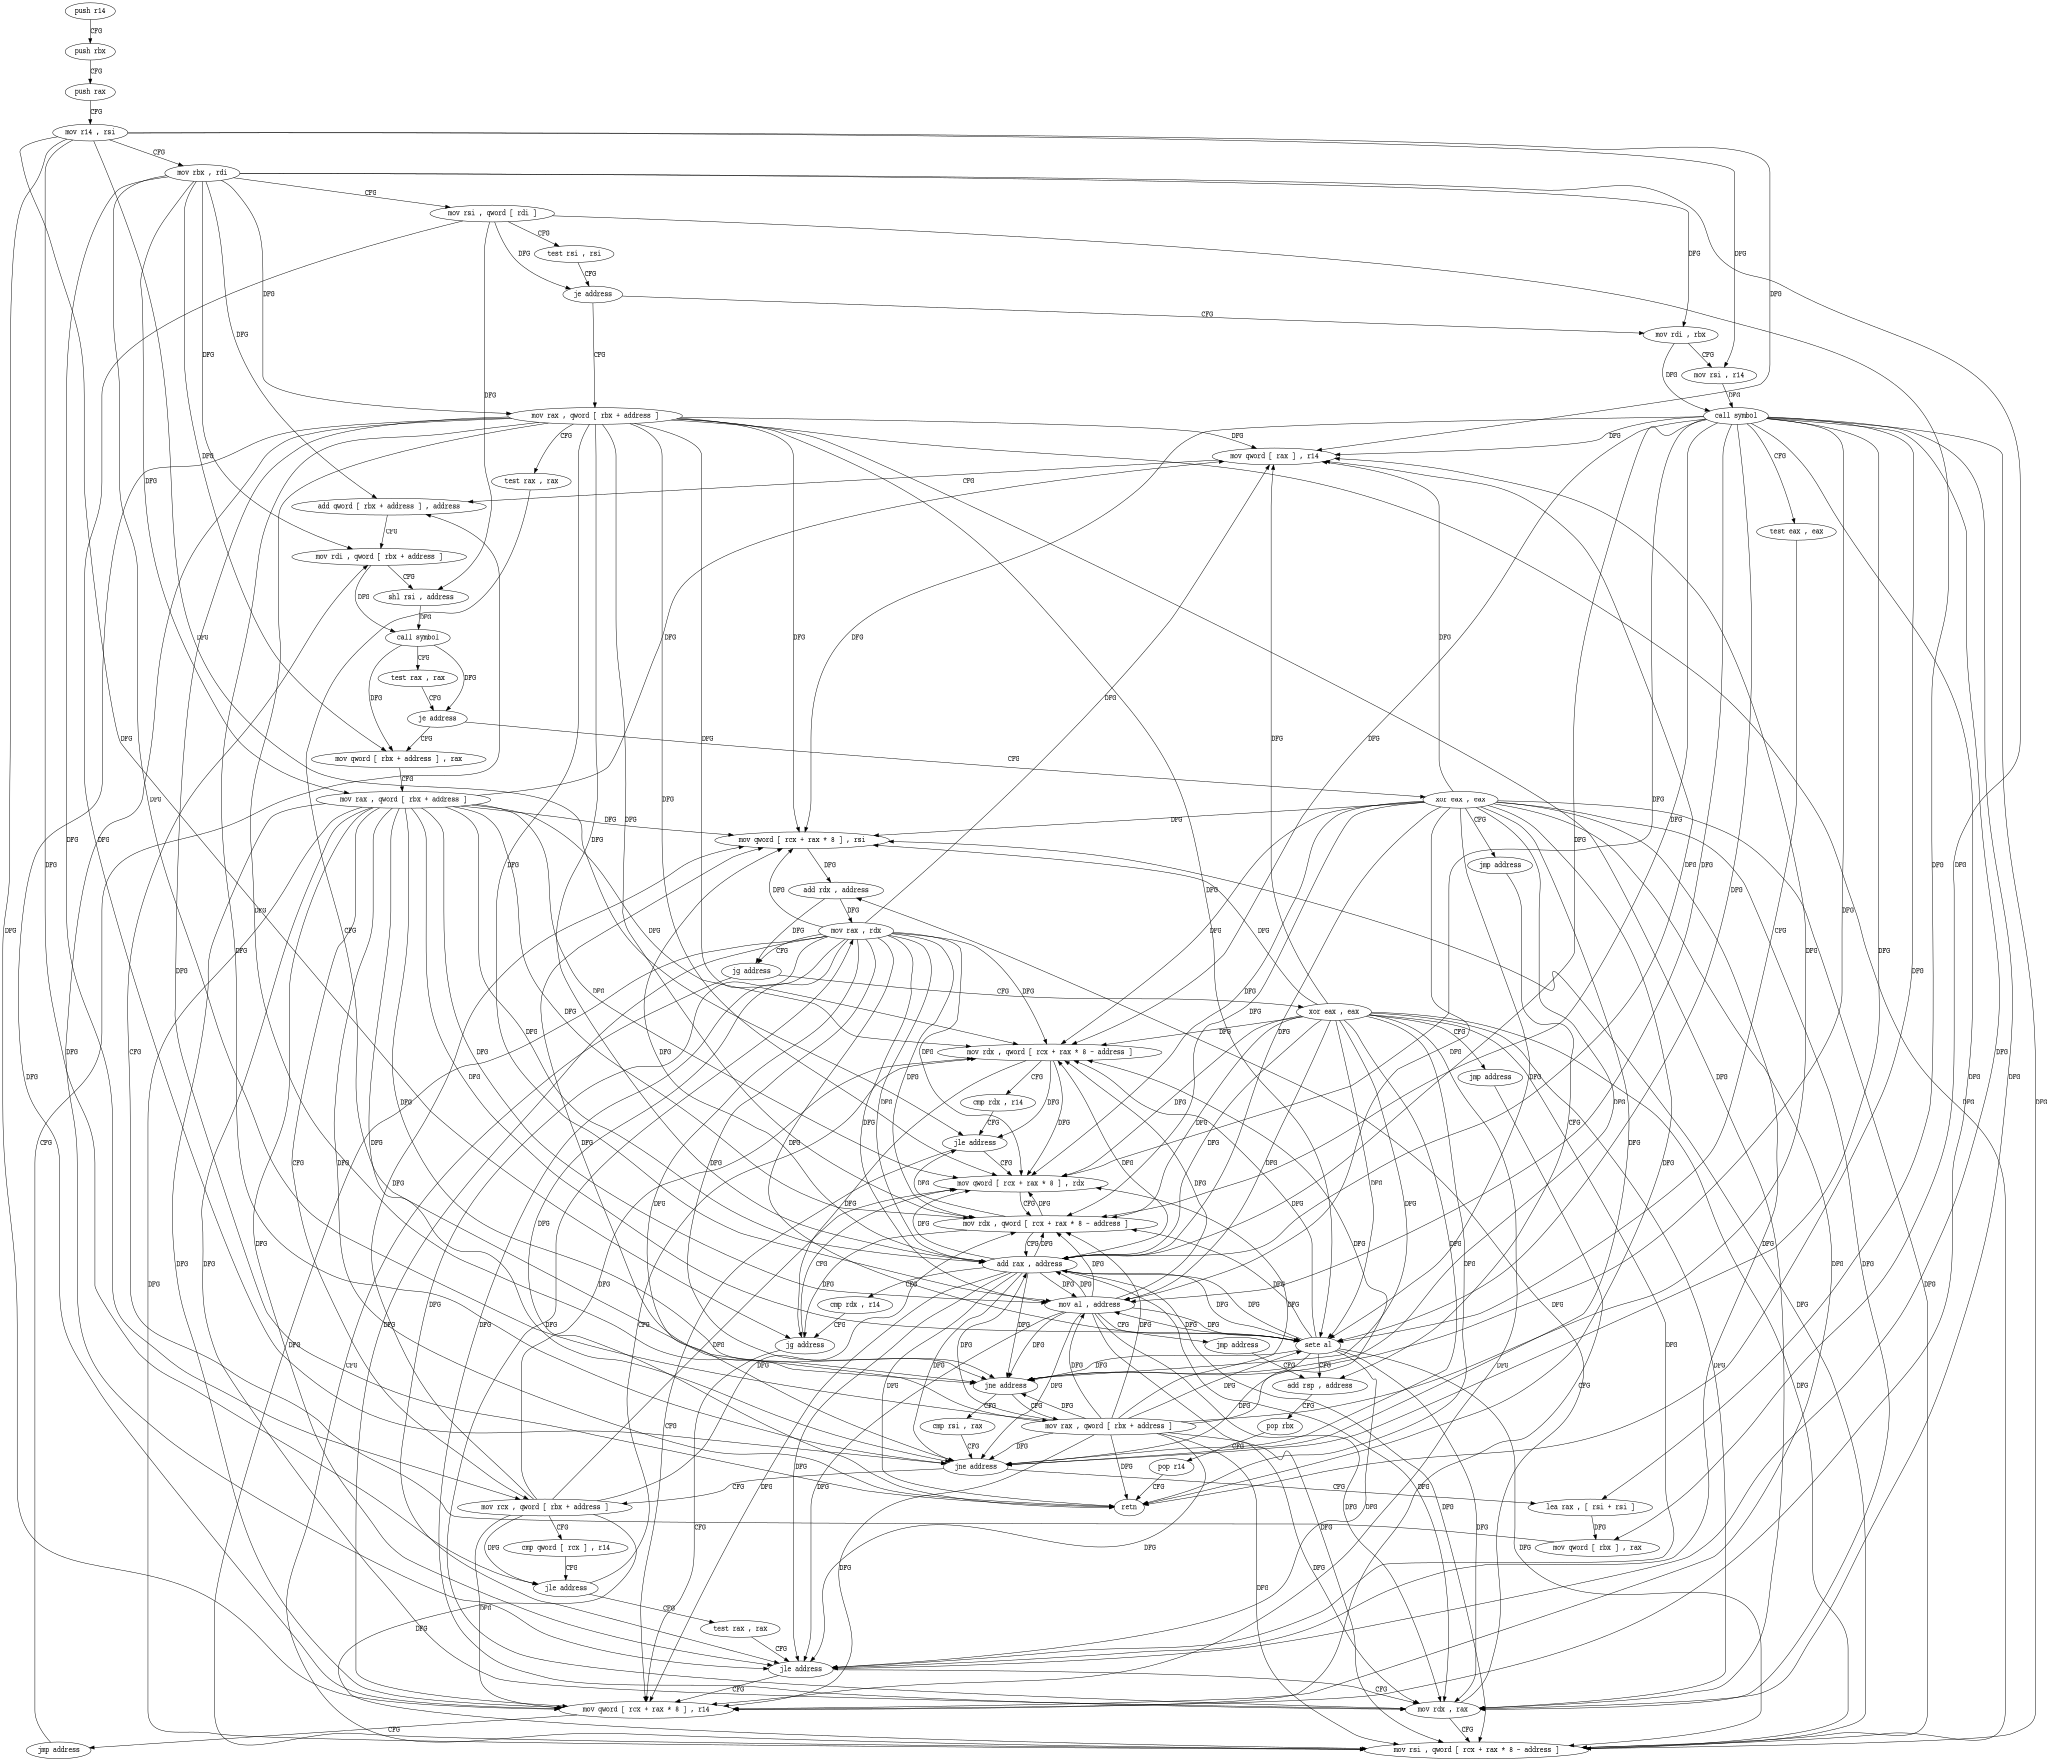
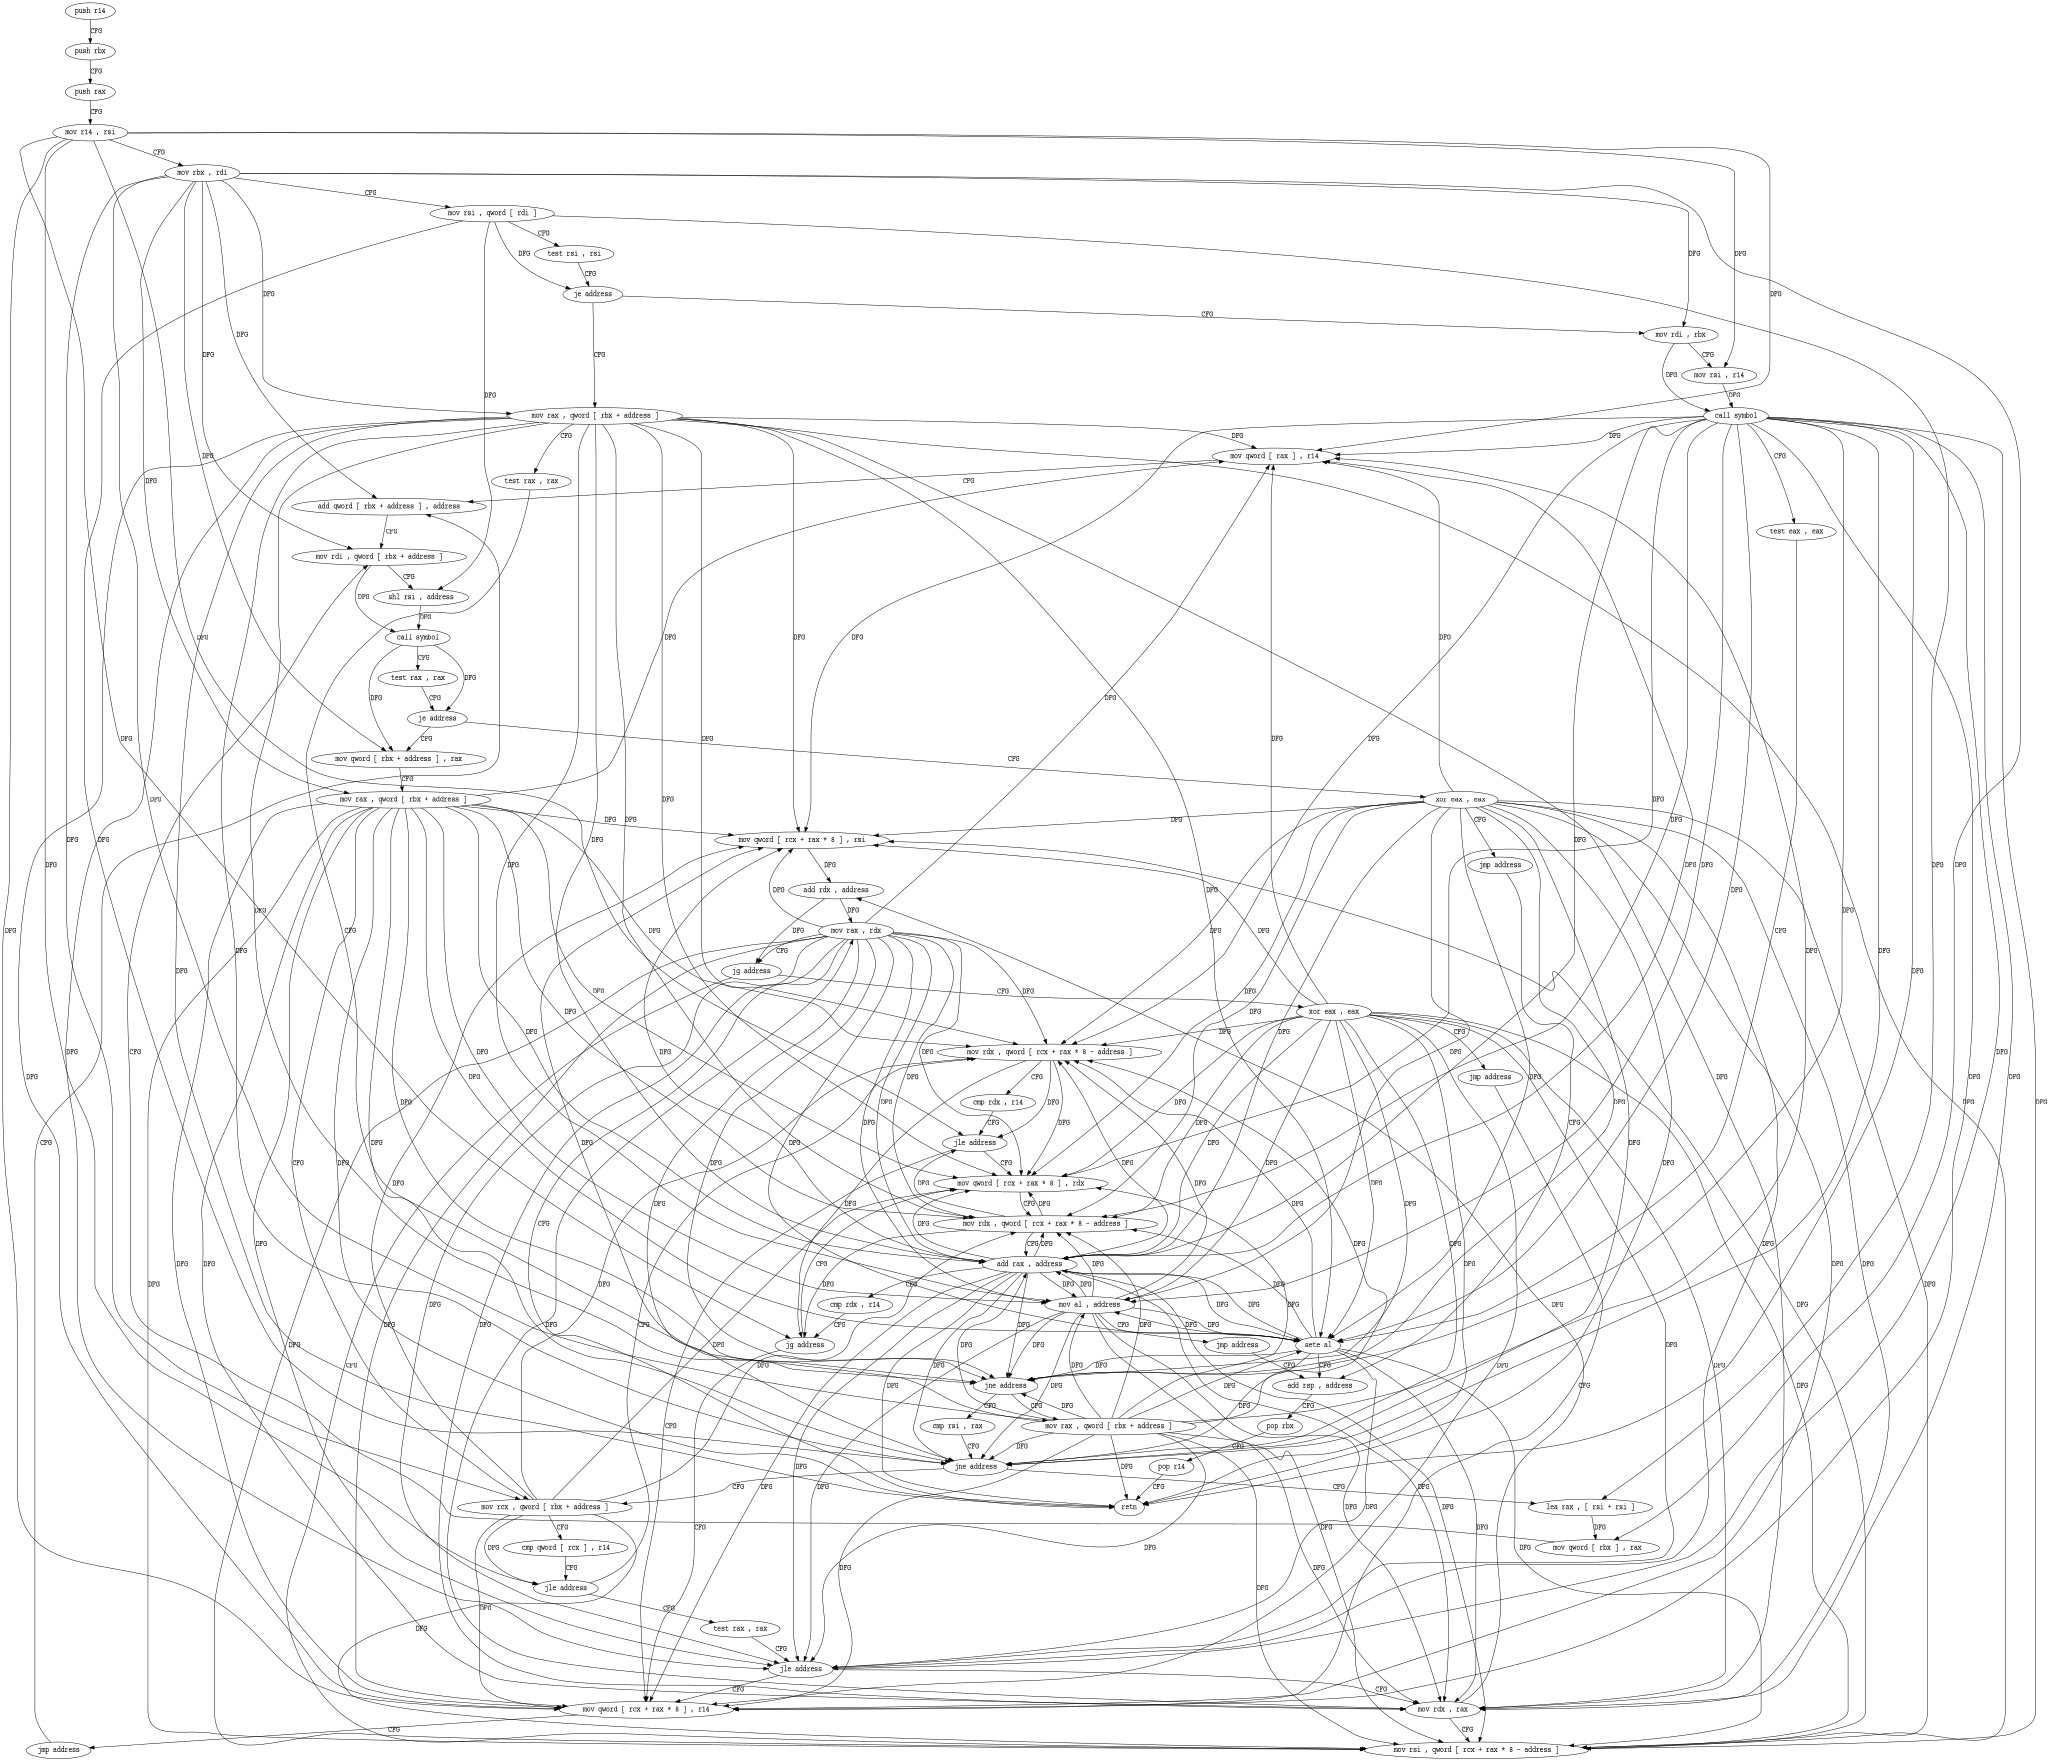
  digraph {
    fontname="Courier Prime"
    node [fontname="Courier Prime"]
    edge [fontname="Courier Prime"]
    n1 [label="push r14"]
    n2 [label="push rbx"]
    n3 [label="push rax"]
    n4 [label="mov r14 , rsi"]
    n5 [label="mov rbx , rdi"]
    n6 [label="mov rsi , r14"]
    n7 [label="mov qword [ rax ] , r14"]
    n8 [label="jle address"]
    n9 [label="jle address"]
    n10 [label="mov qword [ rcx + rax * 8 ] , r14"]
    n11 [label="jg address"]
    n12 [label="mov rsi , qword [ rdi ]"]
    n13 [label="mov rdi , rbx"]
    n14 [label="mov rax , qword [ rbx + address ]"]
    n15 [label="mov rax , qword [ rbx + address ]"]
    n16 [label="mov rcx , qword [ rbx + address ]"]
    n17 [label="add qword [ rbx + address ] , address"]
    n18 [label="mov qword [ rbx ] , rax"]
    n19 [label="mov rdi , qword [ rbx + address ]"]
    n20 [label="mov qword [ rbx + address ] , rax"]
    n21 [label="mov rax , qword [ rbx + address ]"]
    n22 [label="call symbol"]
    n23 [label="mov rdx , qword [ rcx + rax * 8 - address ]"]
    n24 [label="test rax , rax"]
    n25 [label="mov qword [ rcx + rax * 8 ] , rdx"]
    n26 [label="jmp address"]
    n27 [label="test rsi , rsi"]
    n28 [label="je address"]
    n29 [label="jne address"]
    n30 [label="lea rax , [ rsi + rsi ]"]
    n31 [label="shl rsi , address"]
    n32 [label="sete al"]
    n33 [label="test rax , rax"]
    n34 [label="jne address"]
    n35 [label=retn]
    n36 [label="jle address"]
    n37 [label="mov rdx , rax"]
    n38 [label="mov rdx , qword [ rcx + rax * 8 - address ]"]
    n39 [label="add rax , address"]
    n40 [label="mov rsi , qword [ rcx + rax * 8 - address ]"]
    n41 [label="mov al , address"]
    n42 [label="mov qword [ rcx + rax * 8 ] , rsi"]
    n43 [label="cmp qword [ rcx ] , r14"]
    n44 [label="call symbol"]
    n45 [label="test eax , eax"]
    n46 [label="add rsp , address"]
    n47 [label="cmp rsi , rax"]
    n48 [label="cmp rdx , r14"]
    n49 [label="add rdx , address"]
    n50 [label="mov rax , rdx"]
    n51 [label="cmp rdx , r14"]
    n52 [label="jmp address"]
    n53 [label="pop rbx"]
    n54 [label="pop r14"]
    n55 [label="test rax , rax"]
    n56 [label="je address"]
    n57 [label="xor eax , eax"]
    n58 [label="jmp address"]
    n59 [label="jg address"]
    n60 [label="xor eax , eax"]
    n61 [label="jmp address"]
    n1 -> n2 [label=CFG]
    n2 -> n3 [label=CFG]
    n3 -> n4 [label=CFG]
    n4 -> n5 [label=CFG]
    n4 -> n6 [label=DFG]
    n4 -> n7 [label=DFG]
    n4 -> n8 [label=DFG]
    n4 -> n9 [label=DFG]
    n4 -> n10 [label=DFG]
    n4 -> n11 [label=DFG]
    n5 -> n12 [label=CFG]
    n5 -> n13 [label=DFG]
    n5 -> n14 [label=DFG]
    n5 -> n15 [label=DFG]
    n5 -> n16 [label=DFG]
    n5 -> n17 [label=DFG]
    n5 -> n18 [label=DFG]
    n5 -> n19 [label=DFG]
    n5 -> n20 [label=DFG]
    n5 -> n21 [label=DFG]
    n6 -> n22 [label=DFG]
    n7 -> n17 [label=CFG]
    n8 -> n23 [label=CFG]
    n8 -> n24 [label=CFG]
    n9 -> n10 [label=CFG]
    n9 -> n25 [label=CFG]
    n10 -> n26 [label=CFG]
    n11 -> n10 [label=CFG]
    n11 -> n25 [label=CFG]
    n12 -> n27 [label=CFG]
    n12 -> n28 [label=DFG]
    n12 -> n29 [label=DFG]
    n12 -> n30 [label=DFG]
    n12 -> n31 [label=DFG]
    n13 -> n6 [label=CFG]
    n13 -> n22 [label=DFG]
    n14 -> n7 [label=DFG]
    n14 -> n10 [label=DFG]
    n14 -> n23 [label=DFG]
    n14 -> n25 [label=DFG]
    n14 -> n29 [label=DFG]
    n14 -> n32 [label=DFG]
    n14 -> n33 [label=CFG]
    n14 -> n34 [label=DFG]
    n14 -> n35 [label=DFG]
    n14 -> n36 [label=DFG]
    n14 -> n37 [label=DFG]
    n14 -> n38 [label=DFG]
    n14 -> n39 [label=DFG]
    n14 -> n40 [label=DFG]
    n14 -> n41 [label=DFG]
    n14 -> n42 [label=DFG]
    n15 -> n7 [label=DFG]
    n15 -> n10 [label=DFG]
    n15 -> n23 [label=DFG]
    n15 -> n25 [label=DFG]
    n15 -> n29 [label=DFG]
    n15 -> n32 [label=DFG]
    n15 -> n34 [label=DFG]
    n15 -> n35 [label=DFG]
    n15 -> n36 [label=DFG]
    n15 -> n37 [label=DFG]
    n15 -> n38 [label=DFG]
    n15 -> n39 [label=DFG]
    n15 -> n40 [label=DFG]
    n15 -> n41 [label=DFG]
    n15 -> n42 [label=DFG]
    n16 -> n8 [label=DFG]
    n16 -> n10 [label=DFG]
    n16 -> n23 [label=DFG]
    n16 -> n25 [label=DFG]
    n16 -> n38 [label=DFG]
    n16 -> n40 [label=DFG]
    n16 -> n42 [label=DFG]
    n16 -> n43 [label=CFG]
    n17 -> n19 [label=CFG]
    n18 -> n19 [label=CFG]
    n19 -> n31 [label=CFG]
    n19 -> n44 [label=DFG]
    n20 -> n21 [label=CFG]
    n21 -> n7 [label=DFG]
    n21 -> n10 [label=DFG]
    n21 -> n16 [label=CFG]
    n21 -> n23 [label=DFG]
    n21 -> n25 [label=DFG]
    n21 -> n29 [label=DFG]
    n21 -> n32 [label=DFG]
    n21 -> n34 [label=DFG]
    n21 -> n35 [label=DFG]
    n21 -> n36 [label=DFG]
    n21 -> n37 [label=DFG]
    n21 -> n38 [label=DFG]
    n21 -> n39 [label=DFG]
    n21 -> n40 [label=DFG]
    n21 -> n41 [label=DFG]
    n21 -> n42 [label=DFG]
    n22 -> n7 [label=DFG]
    n22 -> n10 [label=DFG]
    n22 -> n23 [label=DFG]
    n22 -> n25 [label=DFG]
    n22 -> n29 [label=DFG]
    n22 -> n32 [label=DFG]
    n22 -> n34 [label=DFG]
    n22 -> n35 [label=DFG]
    n22 -> n36 [label=DFG]
    n22 -> n37 [label=DFG]
    n22 -> n38 [label=DFG]
    n22 -> n39 [label=DFG]
    n22 -> n40 [label=DFG]
    n22 -> n41 [label=DFG]
    n22 -> n42 [label=DFG]
    n22 -> n45 [label=CFG]
    n23 -> n9 [label=DFG]
    n23 -> n11 [label=DFG]
    n23 -> n25 [label=DFG]
    n23 -> n48 [label=CFG]
    n24 -> n36 [label=CFG]
    n25 -> n38 [label=CFG]
    n26 -> n17 [label=CFG]
    n27 -> n28 [label=CFG]
    n28 -> n13 [label=CFG]
    n28 -> n14 [label=CFG]
    n29 -> n16 [label=CFG]
    n29 -> n30 [label=CFG]
    n30 -> n18 [label=DFG]
    n31 -> n44 [label=DFG]
    n32 -> n23 [label=DFG]
    n32 -> n29 [label=DFG]
    n32 -> n34 [label=DFG]
    n32 -> n36 [label=DFG]
    n32 -> n37 [label=DFG]
    n32 -> n38 [label=DFG]
    n32 -> n39 [label=DFG]
    n32 -> n40 [label=DFG]
    n32 -> n41 [label=DFG]
    n32 -> n46 [label=CFG]
    n33 -> n34 [label=CFG]
    n34 -> n15 [label=CFG]
    n34 -> n47 [label=CFG]
    n36 -> n10 [label=CFG]
    n36 -> n37 [label=CFG]
    n37 -> n40 [label=CFG]
    n37 -> n49 [label=DFG]
    n37 -> n50 [label=DFG]
    n38 -> n9 [label=DFG]
    n38 -> n11 [label=DFG]
    n38 -> n25 [label=DFG]
    n38 -> n39 [label=CFG]
    n39 -> n7 [label=DFG]
    n39 -> n10 [label=DFG]
    n39 -> n23 [label=DFG]
    n39 -> n25 [label=DFG]
    n39 -> n29 [label=DFG]
    n39 -> n32 [label=DFG]
    n39 -> n34 [label=DFG]
    n39 -> n35 [label=DFG]
    n39 -> n36 [label=DFG]
    n39 -> n37 [label=DFG]
    n39 -> n38 [label=DFG]
    n39 -> n40 [label=DFG]
    n39 -> n41 [label=DFG]
    n39 -> n42 [label=DFG]
    n39 -> n51 [label=CFG]
    n40 -> n42 [label=DFG]
    n41 -> n23 [label=DFG]
    n41 -> n29 [label=DFG]
    n41 -> n32 [label=DFG]
    n41 -> n34 [label=DFG]
    n41 -> n36 [label=DFG]
    n41 -> n37 [label=DFG]
    n41 -> n38 [label=DFG]
    n41 -> n39 [label=DFG]
    n41 -> n40 [label=DFG]
    n41 -> n52 [label=CFG]
    n42 -> n49 [label=DFG]
    n43 -> n8 [label=CFG]
    n44 -> n20 [label=DFG]
    n44 -> n55 [label=CFG]
    n44 -> n56 [label=DFG]
    n45 -> n32 [label=CFG]
    n46 -> n53 [label=CFG]
    n47 -> n29 [label=CFG]
    n48 -> n9 [label=CFG]
    n49 -> n50 [label=DFG]
    n49 -> n59 [label=DFG]
    n50 -> n7 [label=DFG]
    n50 -> n10 [label=DFG]
    n50 -> n23 [label=DFG]
    n50 -> n25 [label=DFG]
    n50 -> n29 [label=DFG]
    n50 -> n32 [label=DFG]
    n50 -> n34 [label=DFG]
-   n50 -> n35 [label=DFG]
+   n50 -> n35 [label=CFG]
    n50 -> n36 [label=DFG]
    n50 -> n37 [label=DFG]
    n50 -> n38 [label=DFG]
    n50 -> n39 [label=DFG]
    n50 -> n40 [label=DFG]
    n50 -> n41 [label=DFG]
    n50 -> n42 [label=DFG]
    n50 -> n59 [label=CFG]
    n51 -> n11 [label=CFG]
    n52 -> n46 [label=CFG]
    n53 -> n54 [label=CFG]
    n54 -> n35 [label=CFG]
    n55 -> n56 [label=CFG]
    n56 -> n20 [label=CFG]
    n56 -> n57 [label=CFG]
    n57 -> n7 [label=DFG]
    n57 -> n10 [label=DFG]
    n57 -> n23 [label=DFG]
    n57 -> n25 [label=DFG]
    n57 -> n29 [label=DFG]
    n57 -> n32 [label=DFG]
    n57 -> n34 [label=DFG]
    n57 -> n35 [label=DFG]
    n57 -> n36 [label=DFG]
    n57 -> n37 [label=DFG]
    n57 -> n38 [label=DFG]
    n57 -> n39 [label=DFG]
    n57 -> n40 [label=DFG]
    n57 -> n41 [label=DFG]
    n57 -> n42 [label=DFG]
    n57 -> n58 [label=CFG]
    n58 -> n46 [label=CFG]
    n59 -> n40 [label=CFG]
    n59 -> n60 [label=CFG]
    n60 -> n7 [label=DFG]
    n60 -> n10 [label=DFG]
    n60 -> n23 [label=DFG]
    n60 -> n25 [label=DFG]
    n60 -> n29 [label=DFG]
    n60 -> n32 [label=DFG]
    n60 -> n34 [label=DFG]
    n60 -> n35 [label=DFG]
    n60 -> n36 [label=DFG]
    n60 -> n37 [label=DFG]
    n60 -> n38 [label=DFG]
    n60 -> n39 [label=DFG]
    n60 -> n40 [label=DFG]
    n60 -> n41 [label=DFG]
    n60 -> n42 [label=DFG]
    n60 -> n61 [label=CFG]
    n61 -> n10 [label=CFG]
  }
